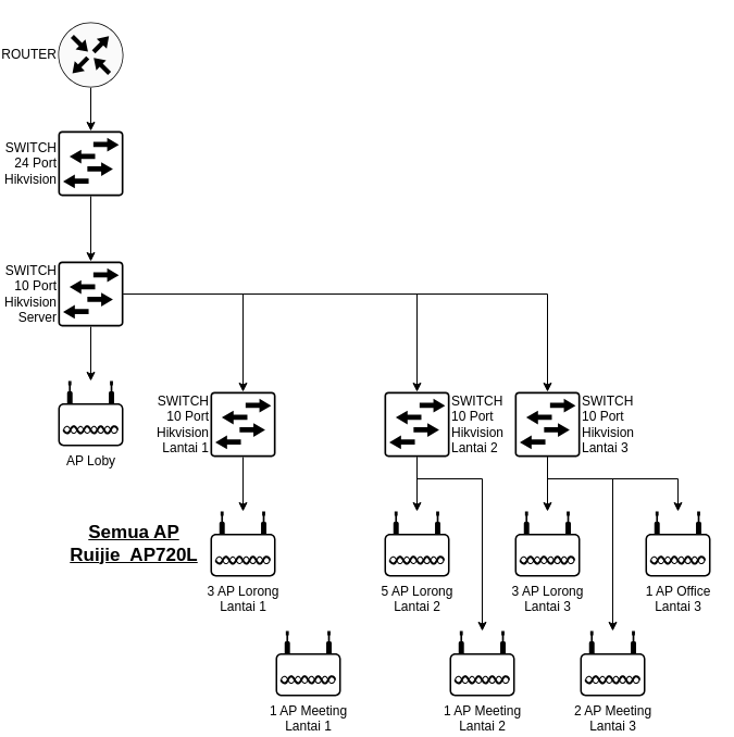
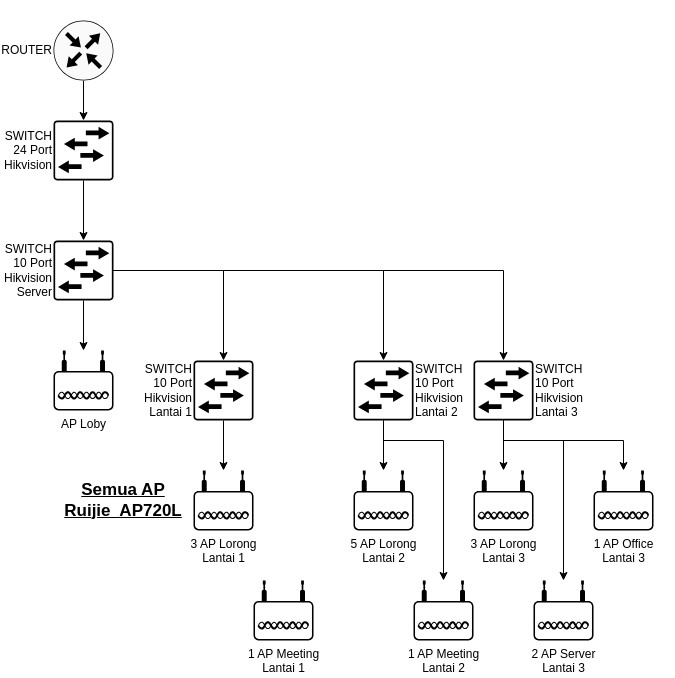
  <mxCell id="0" />
  <mxCell id="1" parent="0" />
  <mxCell id="2" value="" style="edgeStyle=orthogonalEdgeStyle;rounded=0;orthogonalLoop=1;jettySize=auto;html=1;" parent="1" source="3" target="4" edge="1"><mxGeometry relative="1" as="geometry" /></mxCell>
  <mxCell id="3" value="ROUTER" style="sketch=0;points=[[0.5,0,0],[1,0.5,0],[0.5,1,0],[0,0.5,0],[0.145,0.145,0],[0.856,0.145,0],[0.855,0.856,0],[0.145,0.855,0]];verticalLabelPosition=middle;html=1;verticalAlign=middle;aspect=fixed;align=right;pointerEvents=1;shape=mxgraph.cisco19.rect;prIcon=router;fillColor=#FAFAFA;strokeColor=none;strokeWidth=1;labelPosition=left;" parent="1" vertex="1"><mxGeometry x="20" y="20" width="60" height="60" as="geometry" /></mxCell>
  <mxCell id="4" value="SWITCH&lt;div&gt;24 Port&lt;/div&gt;&lt;div&gt;Hikvision&lt;/div&gt;" style="sketch=0;points=[[0.015,0.015,0],[0.985,0.015,0],[0.985,0.985,0],[0.015,0.985,0],[0.25,0,0],[0.5,0,0],[0.75,0,0],[1,0.25,0],[1,0.5,0],[1,0.75,0],[0.75,1,0],[0.5,1,0],[0.25,1,0],[0,0.75,0],[0,0.5,0],[0,0.25,0]];verticalLabelPosition=middle;html=1;verticalAlign=middle;aspect=fixed;align=right;pointerEvents=1;shape=mxgraph.cisco19.rect;prIcon=l2_switch;fillColor=none;strokeColor=#000000;labelPosition=left;labelBackgroundColor=default;" parent="1" vertex="1"><mxGeometry x="20" y="120" width="60" height="60" as="geometry" /></mxCell>
  <mxCell id="5" value="" style="edgeStyle=orthogonalEdgeStyle;rounded=0;orthogonalLoop=1;jettySize=auto;html=1;" parent="1" source="7" target="15" edge="1"><mxGeometry relative="1" as="geometry" /></mxCell>
  <mxCell id="6" style="edgeStyle=orthogonalEdgeStyle;rounded=0;orthogonalLoop=1;jettySize=auto;html=1;entryX=0.5;entryY=0;entryDx=0;entryDy=0;entryPerimeter=0;" edge="1" parent="1" source="7" target="13"><mxGeometry relative="1" as="geometry"><mxPoint x="470" y="350" as="targetPoint" /></mxGeometry></mxCell>
  <mxCell id="7" value="SWITCH&lt;div&gt;10 Port&lt;/div&gt;&lt;div&gt;Hikvision&lt;/div&gt;&lt;div&gt;Server&lt;/div&gt;" style="sketch=0;points=[[0.015,0.015,0],[0.985,0.015,0],[0.985,0.985,0],[0.015,0.985,0],[0.25,0,0],[0.5,0,0],[0.75,0,0],[1,0.25,0],[1,0.5,0],[1,0.75,0],[0.75,1,0],[0.5,1,0],[0.25,1,0],[0,0.75,0],[0,0.5,0],[0,0.25,0]];verticalLabelPosition=middle;html=1;verticalAlign=middle;aspect=fixed;align=right;pointerEvents=1;shape=mxgraph.cisco19.rect;prIcon=l2_switch;fillColor=none;strokeColor=#000000;labelPosition=left;" parent="1" vertex="1"><mxGeometry x="20" y="240" width="60" height="60" as="geometry" /></mxCell>
  <mxCell id="8" value="" style="edgeStyle=orthogonalEdgeStyle;rounded=0;orthogonalLoop=1;jettySize=auto;html=1;" parent="1" source="9" target="16" edge="1"><mxGeometry relative="1" as="geometry" /></mxCell>
  <mxCell id="9" value="SWITCH&lt;div&gt;10 Port&lt;/div&gt;&lt;div&gt;Hikvision&lt;/div&gt;&lt;div&gt;Lantai 1&lt;/div&gt;" style="sketch=0;points=[[0.015,0.015,0],[0.985,0.015,0],[0.985,0.985,0],[0.015,0.985,0],[0.25,0,0],[0.5,0,0],[0.75,0,0],[1,0.25,0],[1,0.5,0],[1,0.75,0],[0.75,1,0],[0.5,1,0],[0.25,1,0],[0,0.75,0],[0,0.5,0],[0,0.25,0]];verticalLabelPosition=middle;html=1;verticalAlign=middle;aspect=fixed;align=right;pointerEvents=1;shape=mxgraph.cisco19.rect;prIcon=l2_switch;fillColor=none;strokeColor=#000000;labelPosition=left;" parent="1" vertex="1"><mxGeometry x="160" y="360" width="60" height="60" as="geometry" /></mxCell>
  <mxCell id="10" value="" style="edgeStyle=orthogonalEdgeStyle;rounded=0;orthogonalLoop=1;jettySize=auto;html=1;" parent="1" source="11" target="17" edge="1"><mxGeometry relative="1" as="geometry" /></mxCell>
  <mxCell id="11" value="SWITCH&lt;div&gt;10 Port&lt;/div&gt;&lt;div&gt;Hikvision&lt;/div&gt;&lt;div&gt;Lantai 2&lt;/div&gt;" style="sketch=0;points=[[0.015,0.015,0],[0.985,0.015,0],[0.985,0.985,0],[0.015,0.985,0],[0.25,0,0],[0.5,0,0],[0.75,0,0],[1,0.25,0],[1,0.5,0],[1,0.75,0],[0.75,1,0],[0.5,1,0],[0.25,1,0],[0,0.75,0],[0,0.5,0],[0,0.25,0]];verticalLabelPosition=middle;html=1;verticalAlign=middle;aspect=fixed;align=left;pointerEvents=1;shape=mxgraph.cisco19.rect;prIcon=l2_switch;fillColor=none;strokeColor=#000000;labelPosition=right;" parent="1" vertex="1"><mxGeometry x="320" y="360" width="60" height="60" as="geometry" /></mxCell>
  <mxCell id="12" value="" style="edgeStyle=orthogonalEdgeStyle;rounded=0;orthogonalLoop=1;jettySize=auto;html=1;" parent="1" source="13" target="18" edge="1"><mxGeometry relative="1" as="geometry" /></mxCell>
  <mxCell id="13" value="SWITCH&lt;div&gt;10 Port&lt;/div&gt;&lt;div&gt;Hikvision&lt;/div&gt;&lt;div&gt;Lantai 3&lt;/div&gt;" style="sketch=0;points=[[0.015,0.015,0],[0.985,0.015,0],[0.985,0.985,0],[0.015,0.985,0],[0.25,0,0],[0.5,0,0],[0.75,0,0],[1,0.25,0],[1,0.5,0],[1,0.75,0],[0.75,1,0],[0.5,1,0],[0.25,1,0],[0,0.75,0],[0,0.5,0],[0,0.25,0]];verticalLabelPosition=middle;html=1;verticalAlign=middle;aspect=fixed;align=left;pointerEvents=1;shape=mxgraph.cisco19.rect;prIcon=l2_switch;fillColor=none;strokeColor=#000000;labelPosition=right;" parent="1" vertex="1"><mxGeometry x="440" y="360" width="60" height="60" as="geometry" /></mxCell>
  <mxCell id="14" style="edgeStyle=orthogonalEdgeStyle;rounded=0;orthogonalLoop=1;jettySize=auto;html=1;entryX=0.5;entryY=0;entryDx=0;entryDy=0;entryPerimeter=0;" parent="1" source="4" target="7" edge="1"><mxGeometry relative="1" as="geometry" /></mxCell>
  <mxCell id="15" value="AP Loby" style="points=[[0.03,0.36,0],[0.18,0,0],[0.5,0.34,0],[0.82,0,0],[0.97,0.36,0],[1,0.67,0],[0.975,0.975,0],[0.5,1,0],[0.025,0.975,0],[0,0.67,0]];verticalLabelPosition=bottom;sketch=0;html=1;verticalAlign=top;aspect=fixed;align=center;pointerEvents=1;shape=mxgraph.cisco19.wireless_access_point;fillColor=#000000;strokeColor=none;" parent="1" vertex="1"><mxGeometry x="20" y="350" width="60" height="60" as="geometry" /></mxCell>
  <mxCell id="16" value="3 AP Lorong&lt;div&gt;Lantai 1&lt;/div&gt;" style="points=[[0.03,0.36,0],[0.18,0,0],[0.5,0.34,0],[0.82,0,0],[0.97,0.36,0],[1,0.67,0],[0.975,0.975,0],[0.5,1,0],[0.025,0.975,0],[0,0.67,0]];verticalLabelPosition=bottom;sketch=0;html=1;verticalAlign=top;aspect=fixed;align=center;pointerEvents=1;shape=mxgraph.cisco19.wireless_access_point;fillColor=#000000;strokeColor=none;" parent="1" vertex="1"><mxGeometry x="160" y="470" width="60" height="60" as="geometry" /></mxCell>
  <mxCell id="17" value="5 AP Lorong&lt;div&gt;Lantai 2&lt;/div&gt;" style="points=[[0.03,0.36,0],[0.18,0,0],[0.5,0.34,0],[0.82,0,0],[0.97,0.36,0],[1,0.67,0],[0.975,0.975,0],[0.5,1,0],[0.025,0.975,0],[0,0.67,0]];verticalLabelPosition=bottom;sketch=0;html=1;verticalAlign=top;aspect=fixed;align=center;pointerEvents=1;shape=mxgraph.cisco19.wireless_access_point;fillColor=#000000;strokeColor=none;" parent="1" vertex="1"><mxGeometry x="320" y="470" width="60" height="60" as="geometry" /></mxCell>
  <mxCell id="18" value="3 AP Lorong&lt;div&gt;Lantai 3&lt;/div&gt;" style="points=[[0.03,0.36,0],[0.18,0,0],[0.5,0.34,0],[0.82,0,0],[0.97,0.36,0],[1,0.67,0],[0.975,0.975,0],[0.5,1,0],[0.025,0.975,0],[0,0.67,0]];verticalLabelPosition=bottom;sketch=0;html=1;verticalAlign=top;aspect=fixed;align=center;pointerEvents=1;shape=mxgraph.cisco19.wireless_access_point;fillColor=#000000;strokeColor=none;" parent="1" vertex="1"><mxGeometry x="440" y="470" width="60" height="60" as="geometry" /></mxCell>
  <mxCell id="19" value="1 AP Meeting&lt;div&gt;Lantai 1&lt;/div&gt;" style="points=[[0.03,0.36,0],[0.18,0,0],[0.5,0.34,0],[0.82,0,0],[0.97,0.36,0],[1,0.67,0],[0.975,0.975,0],[0.5,1,0],[0.025,0.975,0],[0,0.67,0]];verticalLabelPosition=bottom;sketch=0;html=1;verticalAlign=top;aspect=fixed;align=center;pointerEvents=1;shape=mxgraph.cisco19.wireless_access_point;fillColor=#000000;strokeColor=none;" parent="1" vertex="1"><mxGeometry x="220" y="580" width="60" height="60" as="geometry" /></mxCell>
  <mxCell id="20" value="1 AP Meeting&lt;div&gt;Lantai 2&lt;/div&gt;" style="points=[[0.03,0.36,0],[0.18,0,0],[0.5,0.34,0],[0.82,0,0],[0.97,0.36,0],[1,0.67,0],[0.975,0.975,0],[0.5,1,0],[0.025,0.975,0],[0,0.67,0]];verticalLabelPosition=bottom;sketch=0;html=1;verticalAlign=top;aspect=fixed;align=center;pointerEvents=1;shape=mxgraph.cisco19.wireless_access_point;fillColor=#000000;strokeColor=none;" parent="1" vertex="1"><mxGeometry x="380" y="580" width="60" height="60" as="geometry" /></mxCell>
- <mxCell id="21" value="2 AP Meeting&lt;div&gt;Lantai 3&lt;/div&gt;" style="points=[[0.03,0.36,0],[0.18,0,0],[0.5,0.34,0],[0.82,0,0],[0.97,0.36,0],[1,0.67,0],[0.975,0.975,0],[0.5,1,0],[0.025,0.975,0],[0,0.67,0]];verticalLabelPosition=bottom;sketch=0;html=1;verticalAlign=top;aspect=fixed;align=center;pointerEvents=1;shape=mxgraph.cisco19.wireless_access_point;fillColor=#000000;strokeColor=none;" parent="1" vertex="1"><mxGeometry x="500" y="580" width="60" height="60" as="geometry" /></mxCell>
+ <mxCell id="21" value="2 AP Server&lt;div&gt;Lantai 3&lt;/div&gt;" style="points=[[0.03,0.36,0],[0.18,0,0],[0.5,0.34,0],[0.82,0,0],[0.97,0.36,0],[1,0.67,0],[0.975,0.975,0],[0.5,1,0],[0.025,0.975,0],[0,0.67,0]];verticalLabelPosition=bottom;sketch=0;html=1;verticalAlign=top;aspect=fixed;align=center;pointerEvents=1;shape=mxgraph.cisco19.wireless_access_point;fillColor=#000000;strokeColor=none;" parent="1" vertex="1"><mxGeometry x="500" y="580" width="60" height="60" as="geometry" /></mxCell>
  <mxCell id="22" style="edgeStyle=orthogonalEdgeStyle;rounded=0;orthogonalLoop=1;jettySize=auto;html=1;entryX=0.5;entryY=0;entryDx=0;entryDy=0;entryPerimeter=0;" parent="1" source="11" target="20" edge="1"><mxGeometry relative="1" as="geometry"><Array as="points"><mxPoint x="350" y="440" /><mxPoint x="410" y="440" /></Array></mxGeometry></mxCell>
  <mxCell id="23" style="edgeStyle=orthogonalEdgeStyle;rounded=0;orthogonalLoop=1;jettySize=auto;html=1;entryX=0.5;entryY=0;entryDx=0;entryDy=0;entryPerimeter=0;" parent="1" source="13" target="21" edge="1"><mxGeometry relative="1" as="geometry"><Array as="points"><mxPoint x="470" y="440" /><mxPoint x="530" y="440" /></Array></mxGeometry></mxCell>
  <mxCell id="24" value="1 AP Office&lt;div&gt;Lantai 3&lt;/div&gt;" style="points=[[0.03,0.36,0],[0.18,0,0],[0.5,0.34,0],[0.82,0,0],[0.97,0.36,0],[1,0.67,0],[0.975,0.975,0],[0.5,1,0],[0.025,0.975,0],[0,0.67,0]];verticalLabelPosition=bottom;sketch=0;html=1;verticalAlign=top;aspect=fixed;align=center;pointerEvents=1;shape=mxgraph.cisco19.wireless_access_point;fillColor=#000000;strokeColor=none;" parent="1" vertex="1"><mxGeometry x="560" y="470" width="60" height="60" as="geometry" /></mxCell>
  <mxCell id="25" style="edgeStyle=orthogonalEdgeStyle;rounded=0;orthogonalLoop=1;jettySize=auto;html=1;entryX=0.5;entryY=0;entryDx=0;entryDy=0;entryPerimeter=0;" parent="1" source="13" target="24" edge="1"><mxGeometry relative="1" as="geometry"><Array as="points"><mxPoint x="470" y="440" /><mxPoint x="590" y="440" /></Array></mxGeometry></mxCell>
  <mxCell id="26" value="Semua AP Ruijie&amp;nbsp; AP720L" style="text;html=1;align=center;verticalAlign=middle;whiteSpace=wrap;rounded=0;fontStyle=5;fontSize=17;" parent="1" vertex="1"><mxGeometry x="20" y="480" width="140" height="40" as="geometry" /></mxCell>
  <mxCell id="27" style="edgeStyle=orthogonalEdgeStyle;rounded=0;orthogonalLoop=1;jettySize=auto;html=1;entryX=0.5;entryY=0;entryDx=0;entryDy=0;entryPerimeter=0;" edge="1" parent="1" source="7" target="9"><mxGeometry relative="1" as="geometry" /></mxCell>
  <mxCell id="28" style="edgeStyle=orthogonalEdgeStyle;rounded=0;orthogonalLoop=1;jettySize=auto;html=1;entryX=0.5;entryY=0;entryDx=0;entryDy=0;entryPerimeter=0;" edge="1" parent="1" source="7" target="11"><mxGeometry relative="1" as="geometry" /></mxCell>
